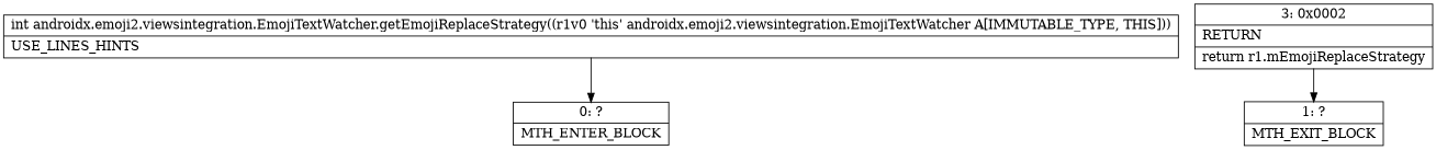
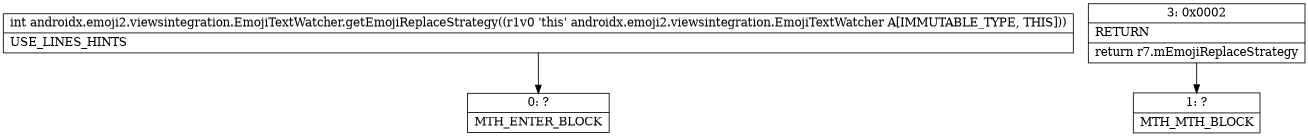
  digraph {
    node [shape=record]
    n1 [label="{0\:\ ?|MTH_ENTER_BLOCK\l}"]
-   n2 [label="{3\:\ 0x0002|RETURN\l|return r1.mEmojiReplaceStrategy\l}"]
-   n3 [label="{1\:\ ?|MTH_EXIT_BLOCK\l}"]
+   n2 [label="{3\:\ 0x0002|RETURN\l|return r7.mEmojiReplaceStrategy\l}"]
+   n3 [label="{1\:\ ?|MTH_MTH_BLOCK\l}"]
    n4 [label="{int androidx.emoji2.viewsintegration.EmojiTextWatcher.getEmojiReplaceStrategy((r1v0 'this' androidx.emoji2.viewsintegration.EmojiTextWatcher A[IMMUTABLE_TYPE, THIS]))  | USE_LINES_HINTS\l}"]
    n2 -> n3
    n4 -> n1
  }
